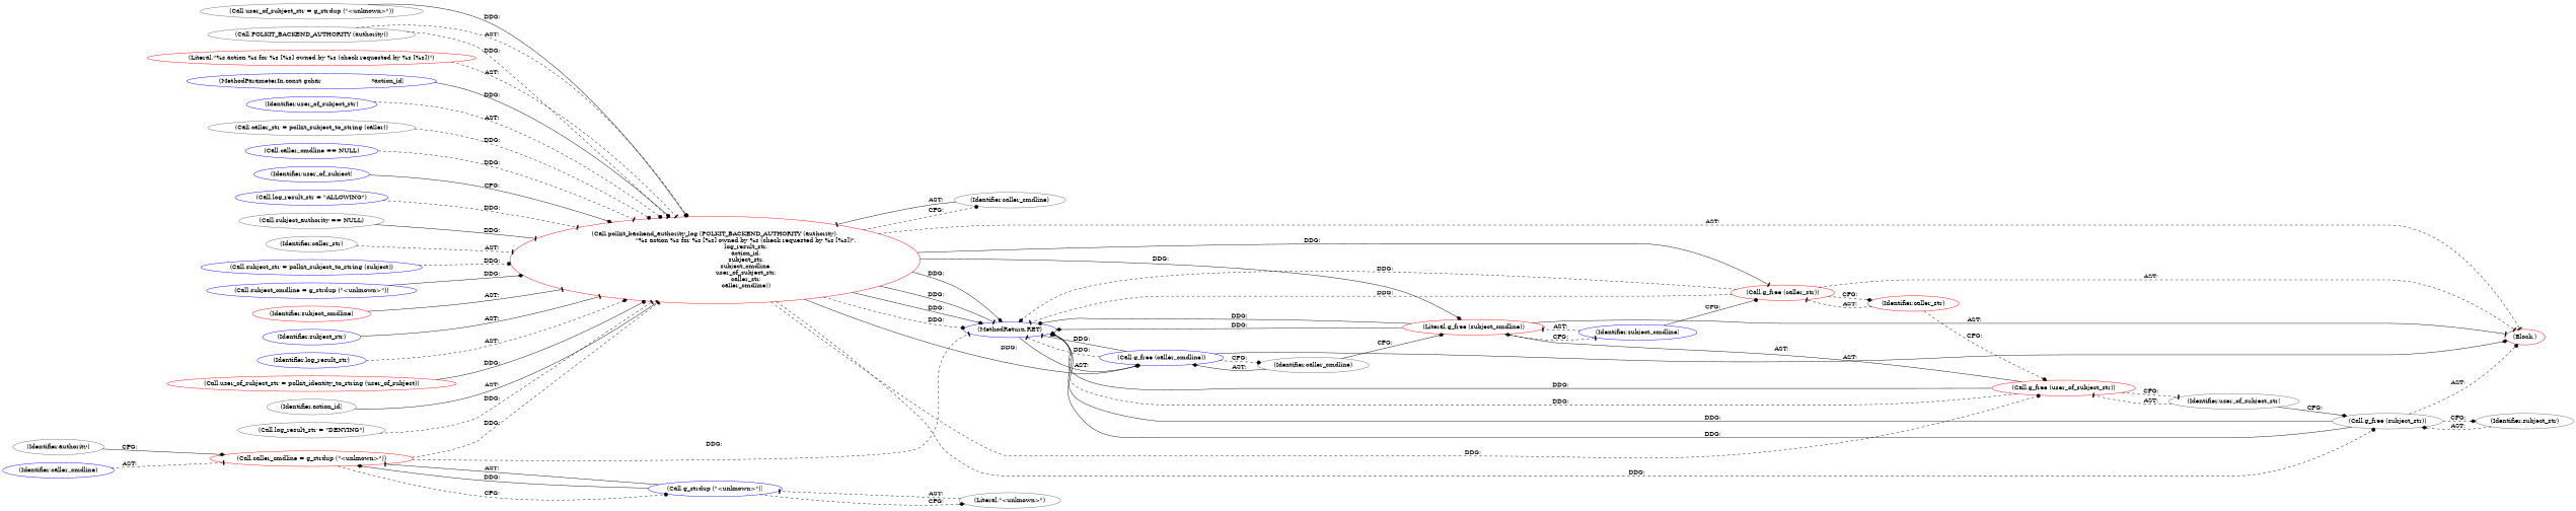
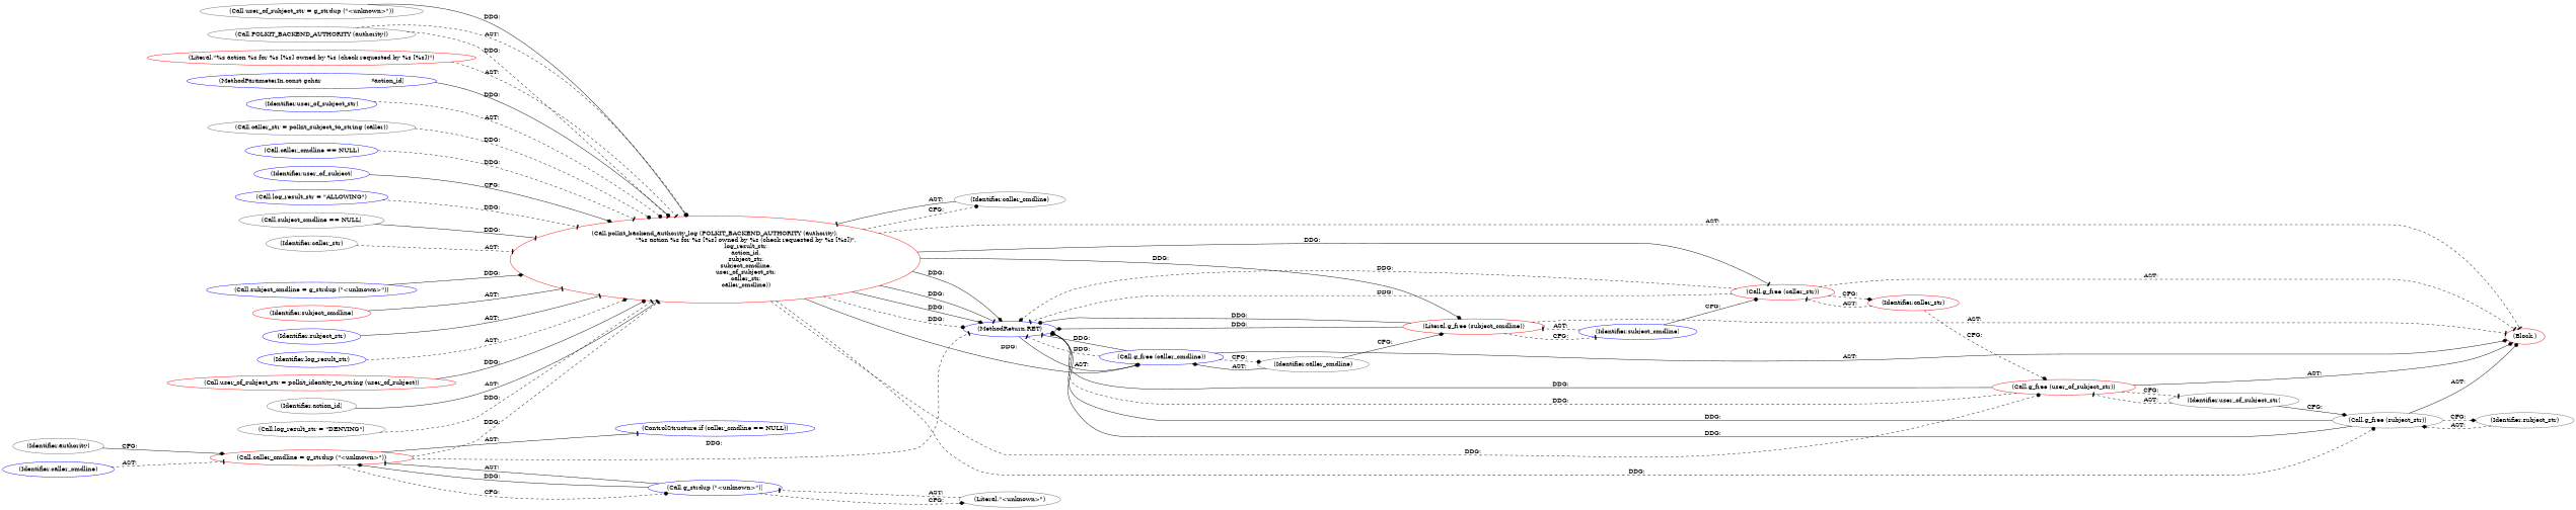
  digraph {
    rankdir=LR
    node [color=blue]
    edge [arrowhead=tee style=dashed]
    n1 [color=red label="(Call,caller_cmdline = g_strdup (\"<unknown>\"))"]
    n2 [label="(Call,g_strdup (\"<unknown>\"))"]
    n3 [color=red label="(Call,polkit_backend_authority_log (POLKIT_BACKEND_AUTHORITY (authority),\n                                \"%s action %s for %s [%s] owned by %s (check requested by %s [%s])\",\n                                log_result_str,\n                                action_id,\n                                subject_str,\n                                subject_cmdline,\n                                user_of_subject_str,\n                                caller_str,\n                                caller_cmdline))"]
+   n4 [label="(ControlStructure,if (caller_cmdline == NULL))"]
    n5 [label="(MethodReturn,RET)"]
    n6 [color=gray40 label="(Literal,\"<unknown>\")"]
    n7 [color=gray40 label="(Call,g_free (subject_str))"]
    n8 [color=red label="(Call,g_free (user_of_subject_str))"]
    n9 [color=red label="(Call,g_free (caller_str))"]
    n10 [color=red label="(Literal,g_free (subject_cmdline))"]
    n11 [label="(Call,g_free (caller_cmdline))"]
    n12 [color=gray40 label="(Identifier,caller_cmdline)"]
    n13 [color=red label="(Block,)"]
    n14 [color=gray40 label="(Identifier,subject_str)"]
    n15 [color=gray40 label="(Identifier,user_of_subject_str)"]
    n16 [color=red label="(Identifier,caller_str)"]
    n17 [label="(Identifier,subject_cmdline)"]
    n18 [color=gray40 label="(Identifier,caller_cmdline)"]
    n19 [color=gray40 label="(Identifier,authority)"]
    n20 [label="(MethodParameterIn,const gchar                          *action_id)"]
    n21 [label="(Identifier,user_of_subject_str)"]
    n22 [color=gray40 label="(Call,caller_str = polkit_subject_to_string (caller))"]
    n23 [label="(Call,caller_cmdline == NULL)"]
    n24 [label="(Identifier,user_of_subject)"]
    n25 [label="(Call,log_result_str = \"ALLOWING\")"]
-   n26 [color=gray40 label="(Call,subject_authority == NULL)"]
+   n26 [color=gray40 label="(Call,subject_cmdline == NULL)"]
    n27 [color=gray40 label="(Identifier,caller_str)"]
-   n28 [label="(Call,subject_str = polkit_subject_to_string (subject))"]
    n29 [label="(Call,subject_cmdline = g_strdup (\"<unknown>\"))"]
    n30 [color=red label="(Identifier,subject_cmdline)"]
    n31 [label="(Identifier,subject_str)"]
    n32 [label="(Identifier,log_result_str)"]
    n33 [color=red label="(Call,user_of_subject_str = polkit_identity_to_string (user_of_subject))"]
    n34 [color=gray40 label="(Identifier,action_id)"]
    n35 [color=gray40 label="(Call,log_result_str = \"DENYING\")"]
    n36 [color=gray40 label="(Call,user_of_subject_str = g_strdup (\"<unknown>\"))"]
    n37 [label="(Identifier,caller_cmdline)"]
    n38 [color=gray40 label="(Call,POLKIT_BACKEND_AUTHORITY (authority))"]
    n39 [color=red label="(Literal,\"%s action %s for %s [%s] owned by %s (check requested by %s [%s])\")"]
    n1 -> n2 [arrowhead=dot label="CFG: "]
    n1 -> n3 [label="DDG: "]
+   n1 -> n4 [label="AST: " style=solid]
    n1 -> n5 [label="DDG: "]
    n2 -> n1 [label="AST: " style=solid]
    n2 -> n1 [arrowhead=diamond label="DDG: " style=solid]
    n2 -> n6 [arrowhead=diamond label="CFG: "]
    n3 -> n5 [arrowhead=diamond label="DDG: " style=solid]
    n3 -> n5 [arrowhead=dot label="DDG: "]
    n3 -> n5 [arrowhead=diamond label="DDG: " style=solid]
    n3 -> n5 [label="DDG: " style=solid]
    n3 -> n7 [arrowhead=dot label="DDG: "]
    n3 -> n8 [arrowhead=dot label="DDG: "]
    n3 -> n9 [label="DDG: " style=solid]
    n3 -> n10 [arrowhead=diamond label="DDG: " style=solid]
    n3 -> n11 [arrowhead=diamond label="DDG: " style=solid]
    n3 -> n12 [arrowhead=dot label="CFG: "]
    n3 -> n13 [label="AST: "]
    n5 -> n11 [arrowhead=dot label="AST: " style=solid]
    n6 -> n2 [label="AST: "]
    n7 -> n5 [label="DDG: " style=solid]
    n7 -> n5 [arrowhead=dot label="DDG: " style=solid]
-   n7 -> n13 [arrowhead=dot label="AST: "]
+   n7 -> n13 [arrowhead=dot label="AST: " style=solid]
    n7 -> n14 [arrowhead=diamond label="CFG: "]
    n8 -> n5 [arrowhead=diamond label="DDG: " style=solid]
    n8 -> n5 [label="DDG: "]
-   n8 -> n10 [arrowhead=diamond label="AST: " style=solid]
+   n8 -> n13 [arrowhead=diamond label="AST: " style=solid]
    n8 -> n15 [label="CFG: "]
    n9 -> n5 [arrowhead=diamond label="DDG: "]
    n9 -> n5 [label="DDG: "]
    n9 -> n13 [label="AST: "]
    n9 -> n16 [arrowhead=diamond label="CFG: "]
    n10 -> n5 [arrowhead=dot label="DDG: " style=solid]
    n10 -> n5 [arrowhead=diamond label="DDG: " style=solid]
-   n10 -> n13 [label="AST: " style=solid]
+   n10 -> n13 [label="AST: "]
    n10 -> n17 [label="CFG: "]
    n11 -> n5 [label="DDG: " style=solid]
    n11 -> n5 [label="DDG: "]
    n11 -> n13 [arrowhead=diamond label="AST: " style=solid]
    n11 -> n18 [arrowhead=dot label="CFG: "]
    n12 -> n3 [label="AST: " style=solid]
    n14 -> n7 [arrowhead=diamond label="AST: "]
    n15 -> n7 [arrowhead=diamond label="CFG: " style=solid]
    n15 -> n8 [label="AST: "]
    n16 -> n8 [arrowhead=diamond label="CFG: "]
    n16 -> n9 [label="AST: "]
    n17 -> n9 [arrowhead=dot label="CFG: " style=solid]
    n17 -> n10 [label="AST: "]
    n18 -> n10 [arrowhead=diamond label="CFG: " style=solid]
    n18 -> n11 [arrowhead=diamond label="AST: " style=solid]
    n19 -> n1 [arrowhead=diamond label="CFG: " style=solid]
    n20 -> n3 [arrowhead=diamond label="DDG: " style=solid]
    n21 -> n3 [arrowhead=dot label="AST: "]
    n22 -> n3 [arrowhead=dot label="DDG: "]
    n23 -> n3 [label="DDG: "]
    n24 -> n3 [arrowhead=diamond label="CFG: " style=solid]
    n25 -> n3 [label="DDG: "]
    n26 -> n3 [label="DDG: " style=solid]
    n27 -> n3 [label="AST: "]
-   n28 -> n3 [arrowhead=dot label="DDG: "]
    n29 -> n3 [arrowhead=diamond label="DDG: " style=solid]
    n30 -> n3 [label="AST: " style=solid]
    n31 -> n3 [label="AST: " style=solid]
    n32 -> n3 [arrowhead=diamond label="AST: "]
    n33 -> n3 [arrowhead=dot label="DDG: " style=solid]
    n34 -> n3 [label="AST: " style=solid]
    n35 -> n3 [label="DDG: "]
    n36 -> n3 [arrowhead=dot label="DDG: " style=solid]
    n37 -> n1 [label="AST: "]
    n38 -> n3 [arrowhead=dot label="AST: "]
    n38 -> n3 [label="DDG: "]
    n39 -> n3 [label="AST: "]
  }
